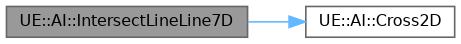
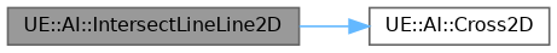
  digraph {
    rankdir=LR
    node [fontname=Helvetica fontsize=10 shape=box style=filled]
-   n1 [color=gray40 fillcolor=grey60 fontcolor=black height=0.2 label="UE::AI::IntersectLineLine7D" width=0.4]
+   n1 [color=gray40 fillcolor=grey60 fontcolor=black height=0.2 label="UE::AI::IntersectLineLine2D" width=0.4]
    n2 [color=grey40 fillcolor=white height=0.2 label="UE::AI::Cross2D" width=0.4]
    n1 -> n2 [color=steelblue1 fontname=Helvetica fontsize=10 labelfontname=Helvetica labelfontsize=10 style=solid]
  }
